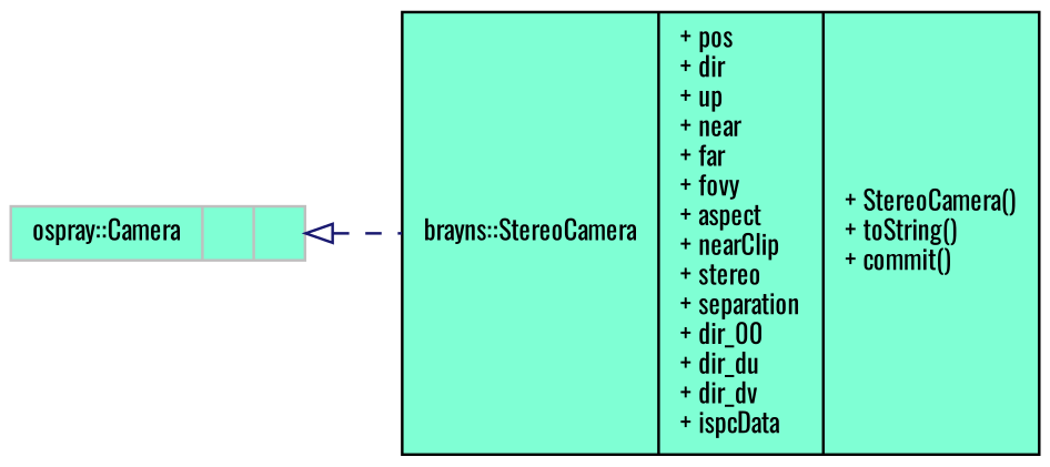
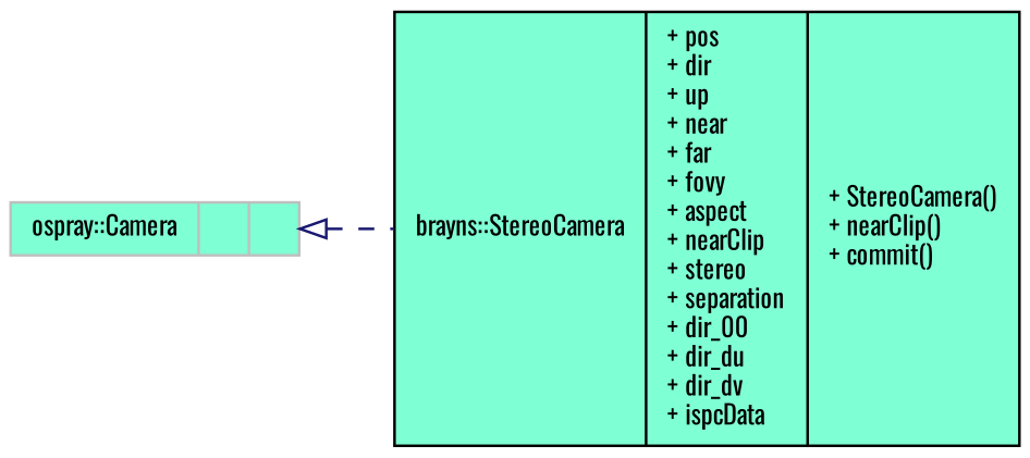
  digraph {
    rankdir=LR
    fontname=Oswald
    node [fillcolor=aquamarine fontname=Oswald fontsize=10 shape=record style=filled]
-   n1 [color=black fontcolor=black height=0.2 label="{brayns::StereoCamera\n|+ pos\l+ dir\l+ up\l+ near\l+ far\l+ fovy\l+ aspect\l+ nearClip\l+ stereo\l+ separation\l+ dir_00\l+ dir_du\l+ dir_dv\l+ ispcData\l|+ StereoCamera()\l+ toString()\l+ commit()\l}" width=0.4]
+   n1 [color=black fontcolor=black height=0.2 label="{brayns::StereoCamera\n|+ pos\l+ dir\l+ up\l+ near\l+ far\l+ fovy\l+ aspect\l+ nearClip\l+ stereo\l+ separation\l+ dir_00\l+ dir_du\l+ dir_dv\l+ ispcData\l|+ StereoCamera()\l+ nearClip()\l+ commit()\l}" width=0.4]
    n2 [color=grey75 height=0.2 label="{ospray::Camera\n||}" width=0.4]
    n2 -> n1 [arrowtail=onormal color=midnightblue dir=back fontname=Oswald fontsize=10 labelfontname=Sans labelfontsize=10 style=dashed]
  }
